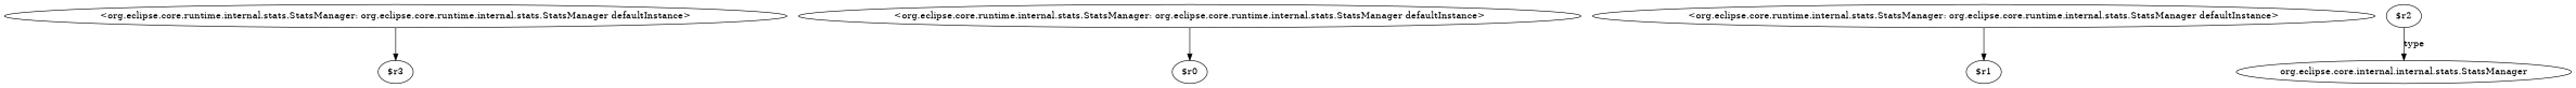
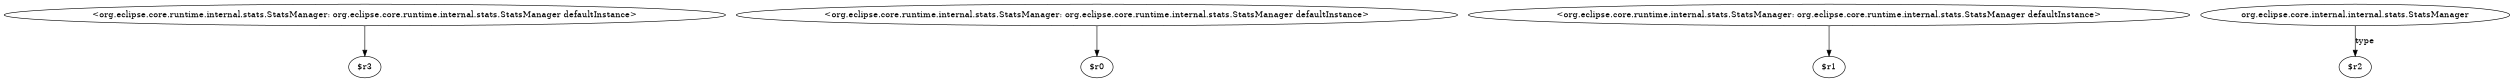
  digraph {
    n1 [label="<org.eclipse.core.runtime.internal.stats.StatsManager: org.eclipse.core.runtime.internal.stats.StatsManager defaultInstance>"]
    n2 [label="$r3"]
    n3 [label="<org.eclipse.core.runtime.internal.stats.StatsManager: org.eclipse.core.runtime.internal.stats.StatsManager defaultInstance>"]
    n4 [label="$r0"]
    n5 [label="<org.eclipse.core.runtime.internal.stats.StatsManager: org.eclipse.core.runtime.internal.stats.StatsManager defaultInstance>"]
    n6 [label="$r1"]
    n7 [label="org.eclipse.core.internal.internal.stats.StatsManager"]
    n8 [label="$r2"]
    n1 -> n2
    n3 -> n4
    n5 -> n6
-   n8 -> n7 [label=type]
+   n7 -> n8 [label=type]
  }
